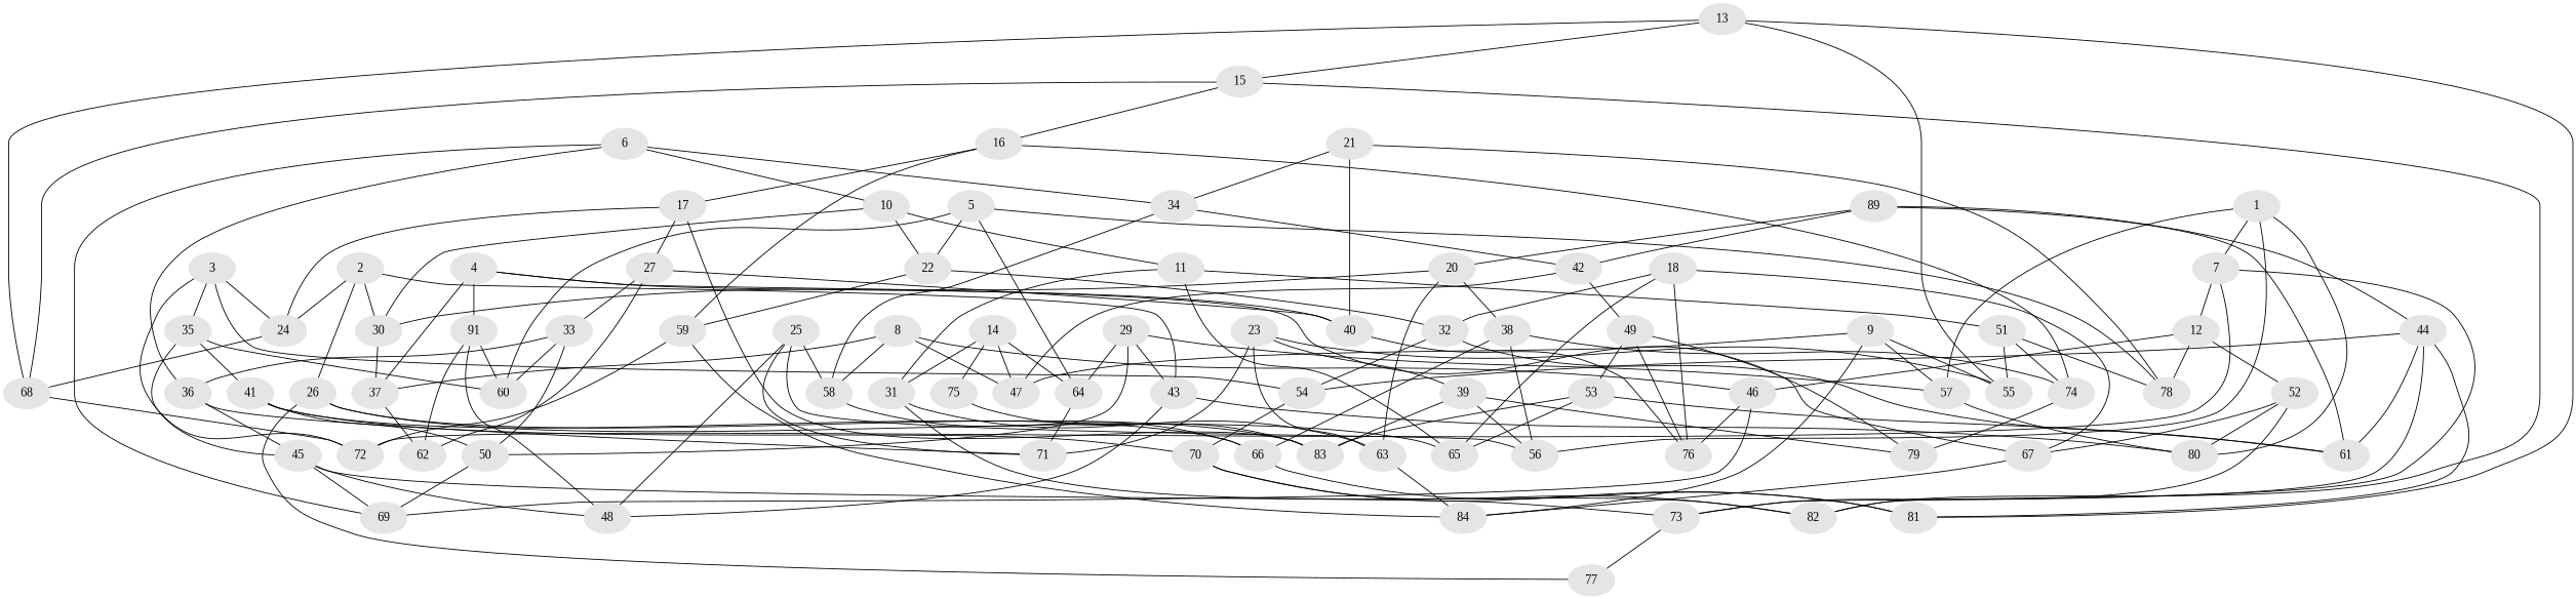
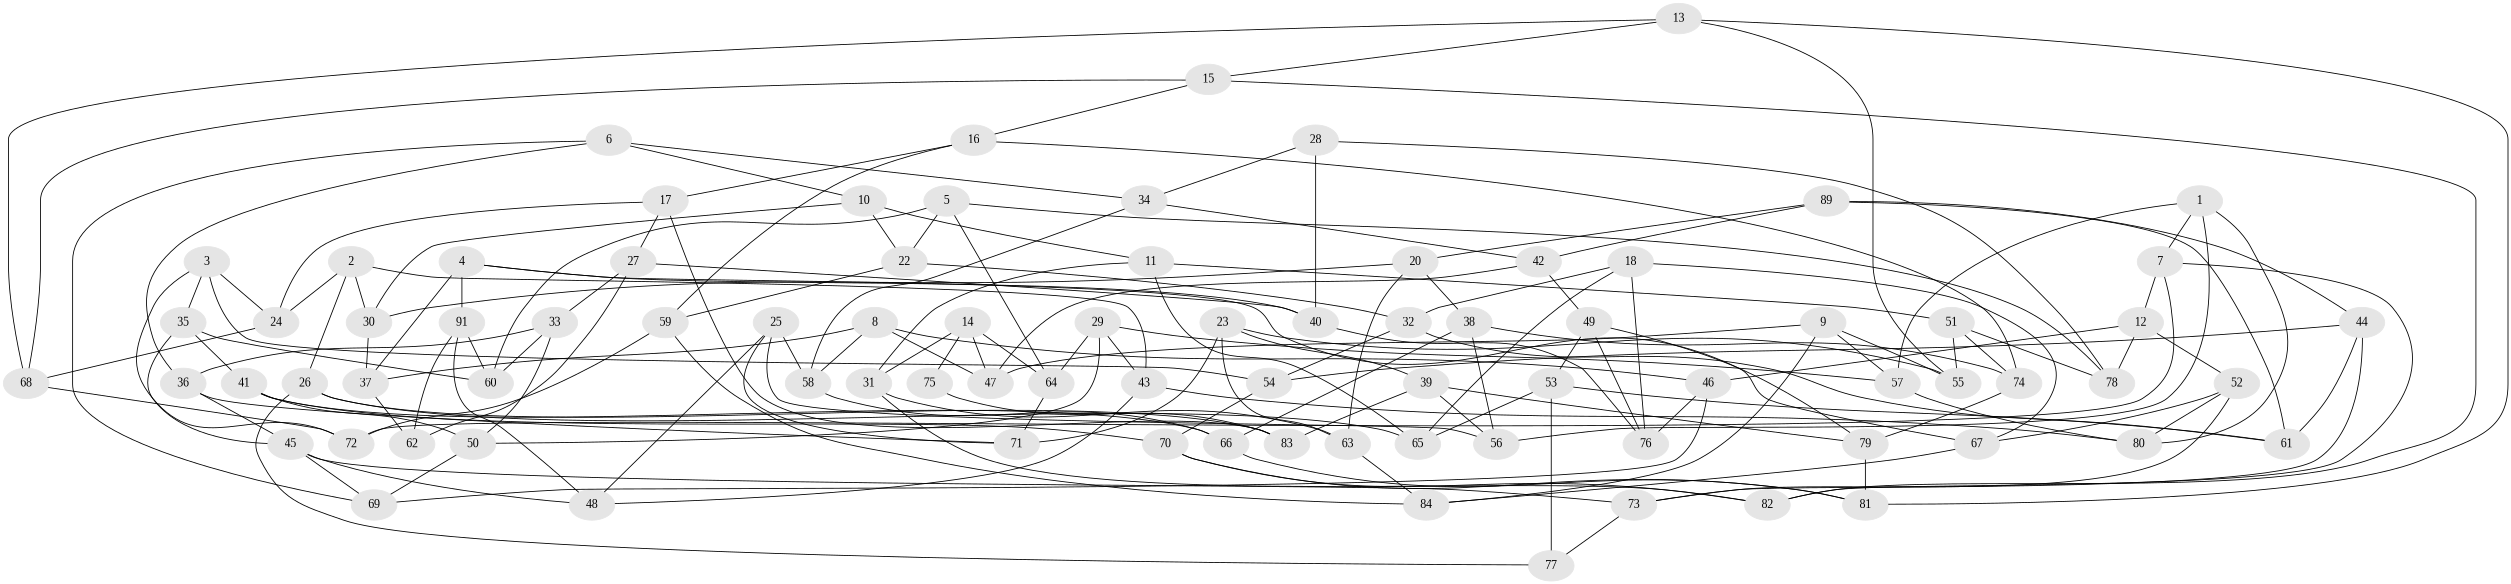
  graph {
    fontname="Liberation Serif"
    node [color=gray90 fontname="Liberation Serif" style=filled]
    edge [fontname="Liberation Serif"]
    1
    7
    56
    57
    80
    72
    12
    82
    2
    24
    26
    30
    43
    68
    65
    83
    77
    37
    48
    3
    35
    54
    60
    41
    45
    70
    n27 [label=91]
    4
    40
    67
    62
    76
    84
    5
    22
    64
    78
    59
    32
    71
    6
    10
    34
    36
    69
    11
    58
    42
    46
    52
    8
    47
    66
    9
    55
    31
    51
    63
    74
    73
    13
    15
    81
    16
    14
    75
    17
    27
    79
    33
    18
    61
    n73 [label=89]
    20
    44
    38
    49
    23
    39
    25
    50
-   28 [label=21]
+   28
    29
    53
    1 -- 7
    1 -- 56
    1 -- 57
    1 -- 80
    7 -- 72
    7 -- 12
    7 -- 82
    57 -- 80
    12 -- 78
    12 -- 46
    12 -- 52
    2 -- 24
    2 -- 26
    2 -- 30
    2 -- 43
    24 -- 68
    26 -- 65
    26 -- 83
    26 -- 77
    30 -- 37
    43 -- 80
    43 -- 48
    68 -- 72
    37 -- 62
    3 -- 72
    3 -- 24
    3 -- 35
    3 -- 54
    35 -- 60
    35 -- 41
    35 -- 45
    54 -- 70
    41 -- 70
    41 -- 66
    41 -- 50
    45 -- 48
    45 -- 69
    45 -- 73
    70 -- 82
    70 -- 81
    n27 -- 48
    n27 -- 60
    n27 -- 62
    4 -- 37
    4 -- n27
    4 -- 40
    4 -- 67
    40 -- 76
    67 -- 84
    5 -- 60
    5 -- 22
    5 -- 64
    5 -- 78
    22 -- 59
    22 -- 32
    64 -- 71
    59 -- 72
    59 -- 84
    32 -- 54
    32 -- 61
    6 -- 10
    6 -- 34
    6 -- 36
    6 -- 69
    10 -- 30
    10 -- 22
    10 -- 11
    34 -- 58
    34 -- 42
    36 -- 45
    36 -- 71
    11 -- 65
    11 -- 31
    11 -- 51
    58 -- 66
    42 -- 47
    42 -- 49
    46 -- 76
    46 -- 69
    52 -- 80
    52 -- 67
    52 -- 73
    8 -- 37
    8 -- 58
    8 -- 46
    8 -- 47
    66 -- 81
    9 -- 57
    9 -- 84
    9 -- 47
    9 -- 55
    31 -- 82
    31 -- 63
    51 -- 78
    51 -- 55
    51 -- 74
    63 -- 84
    74 -- 79
    73 -- 77
    13 -- 68
    13 -- 55
    13 -- 15
    13 -- 81
    15 -- 82
    15 -- 68
    15 -- 16
    16 -- 59
    16 -- 74
    16 -- 17
    14 -- 64
    14 -- 47
    14 -- 31
    14 -- 75
    75 -- 83
    17 -- 24
    17 -- 83
    17 -- 27
    27 -- 40
    27 -- 62
    27 -- 33
-   44 -- 81
+   79 -- 81
    33 -- 60
    33 -- 36
    33 -- 50
    18 -- 65
    18 -- 67
    18 -- 76
    18 -- 32
    n73 -- 42
    n73 -- 61
    n73 -- 20
    n73 -- 44
    20 -- 30
    20 -- 63
    20 -- 38
    44 -- 54
    44 -- 73
    44 -- 61
    38 -- 56
    38 -- 66
    38 -- 74
    49 -- 76
    49 -- 79
    49 -- 53
    23 -- 71
    23 -- 55
    23 -- 63
    23 -- 39
    39 -- 56
    39 -- 83
    39 -- 79
    25 -- 56
    25 -- 48
    25 -- 71
    25 -- 58
    50 -- 69
    28 -- 40
    28 -- 78
    28 -- 34
    29 -- 57
    29 -- 43
    29 -- 64
    29 -- 50
    53 -- 65
-   53 -- 83
+   53 -- 77
    53 -- 61
  }
